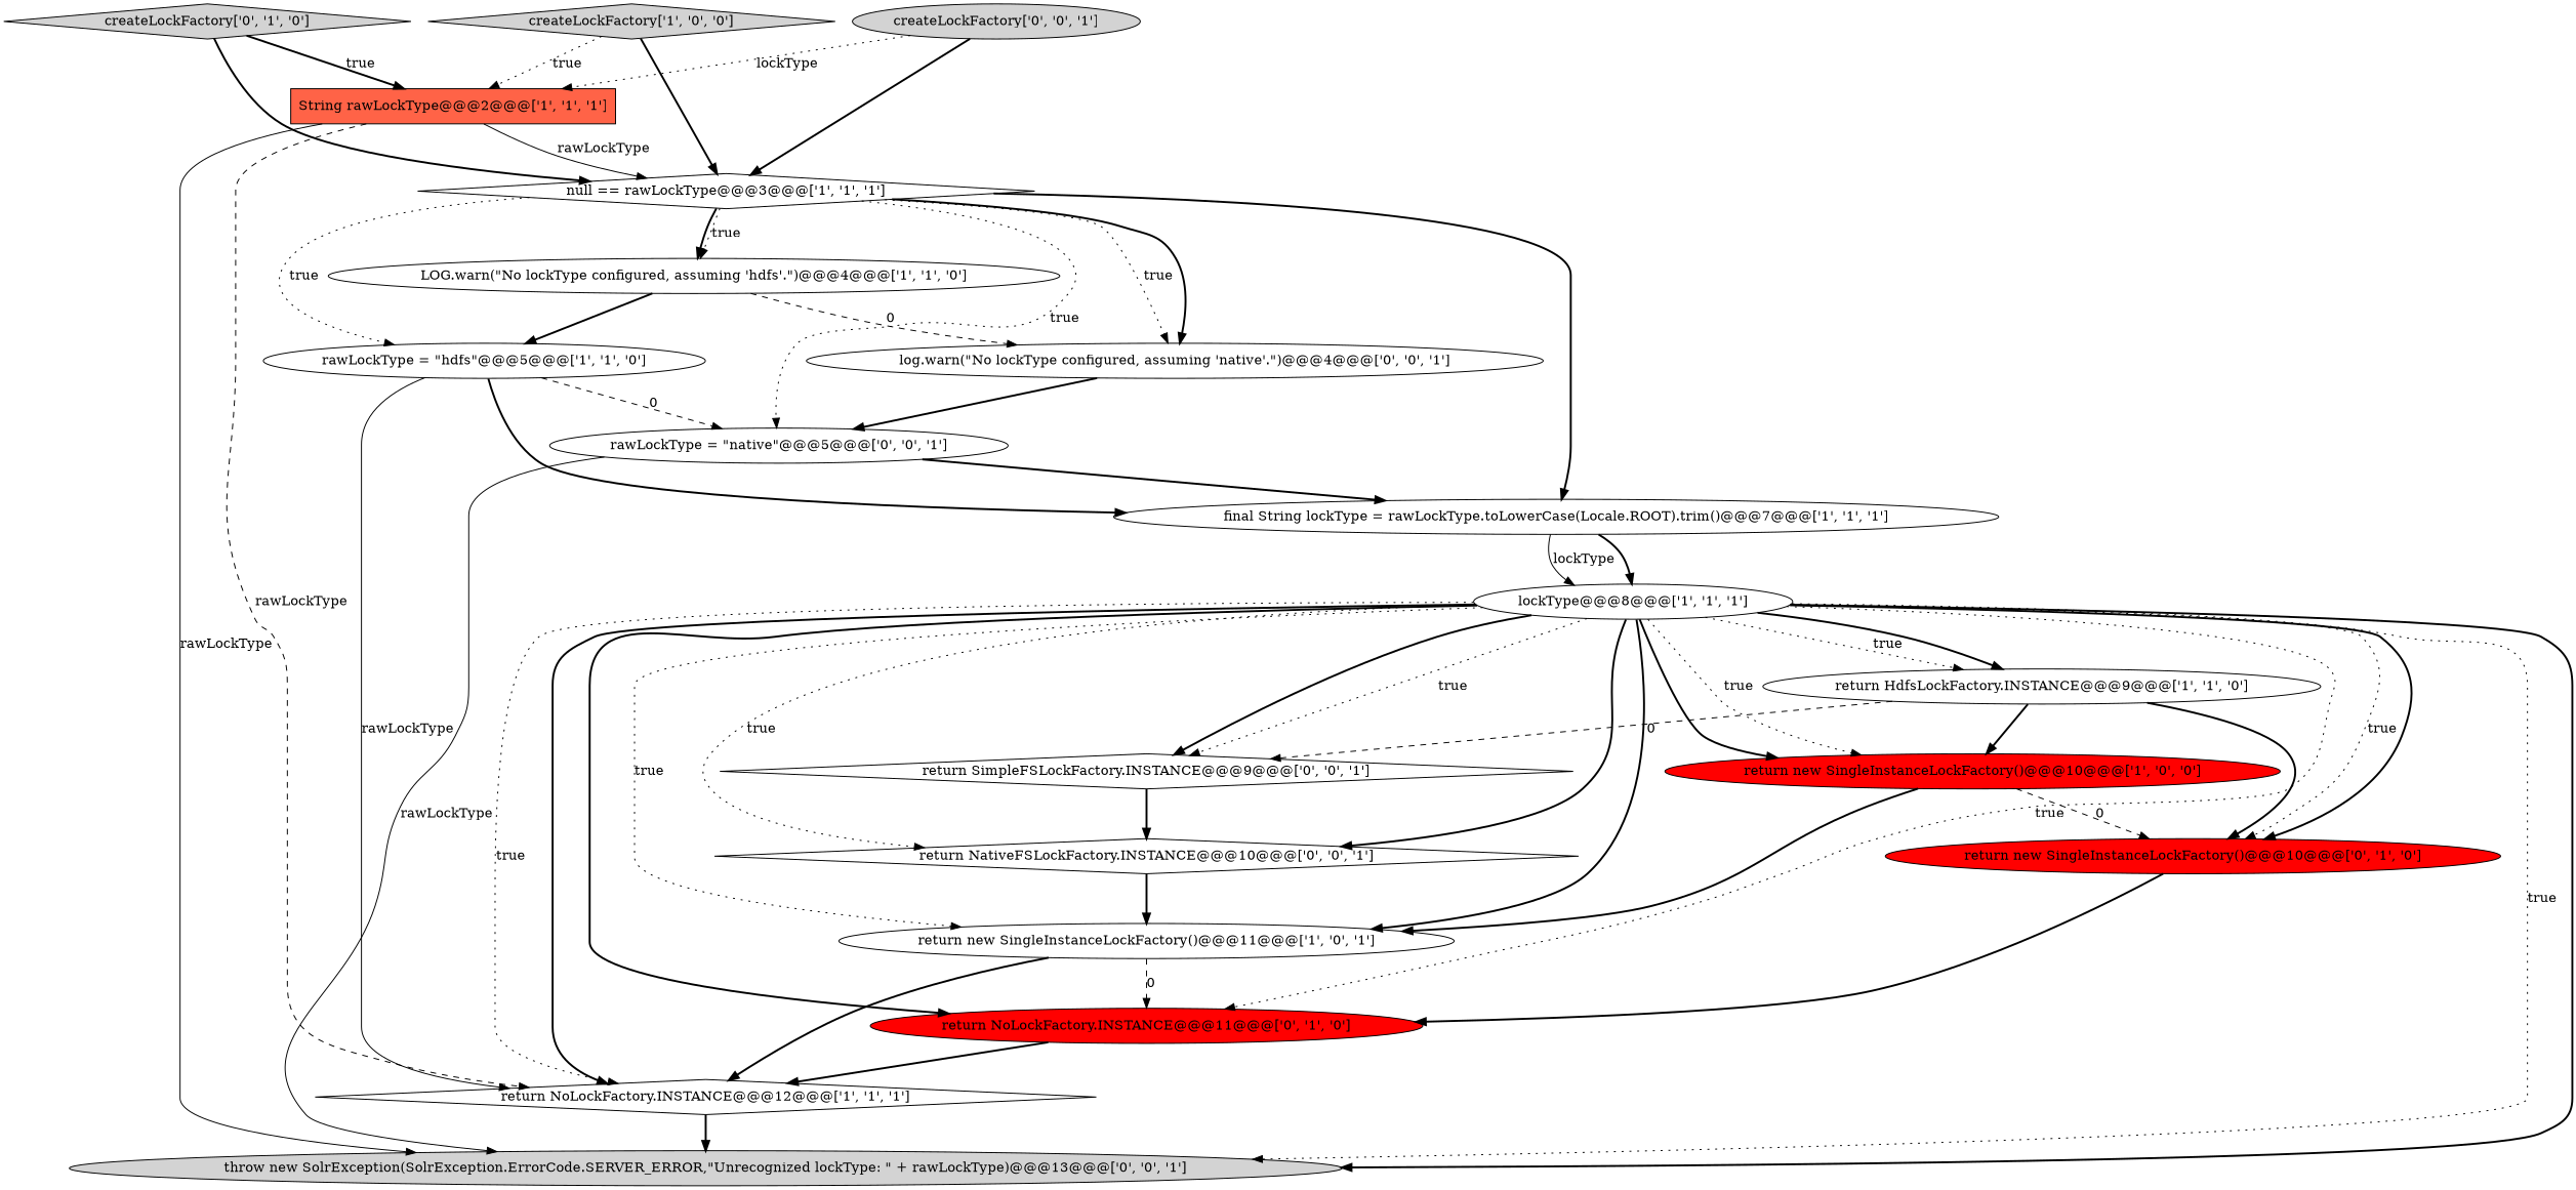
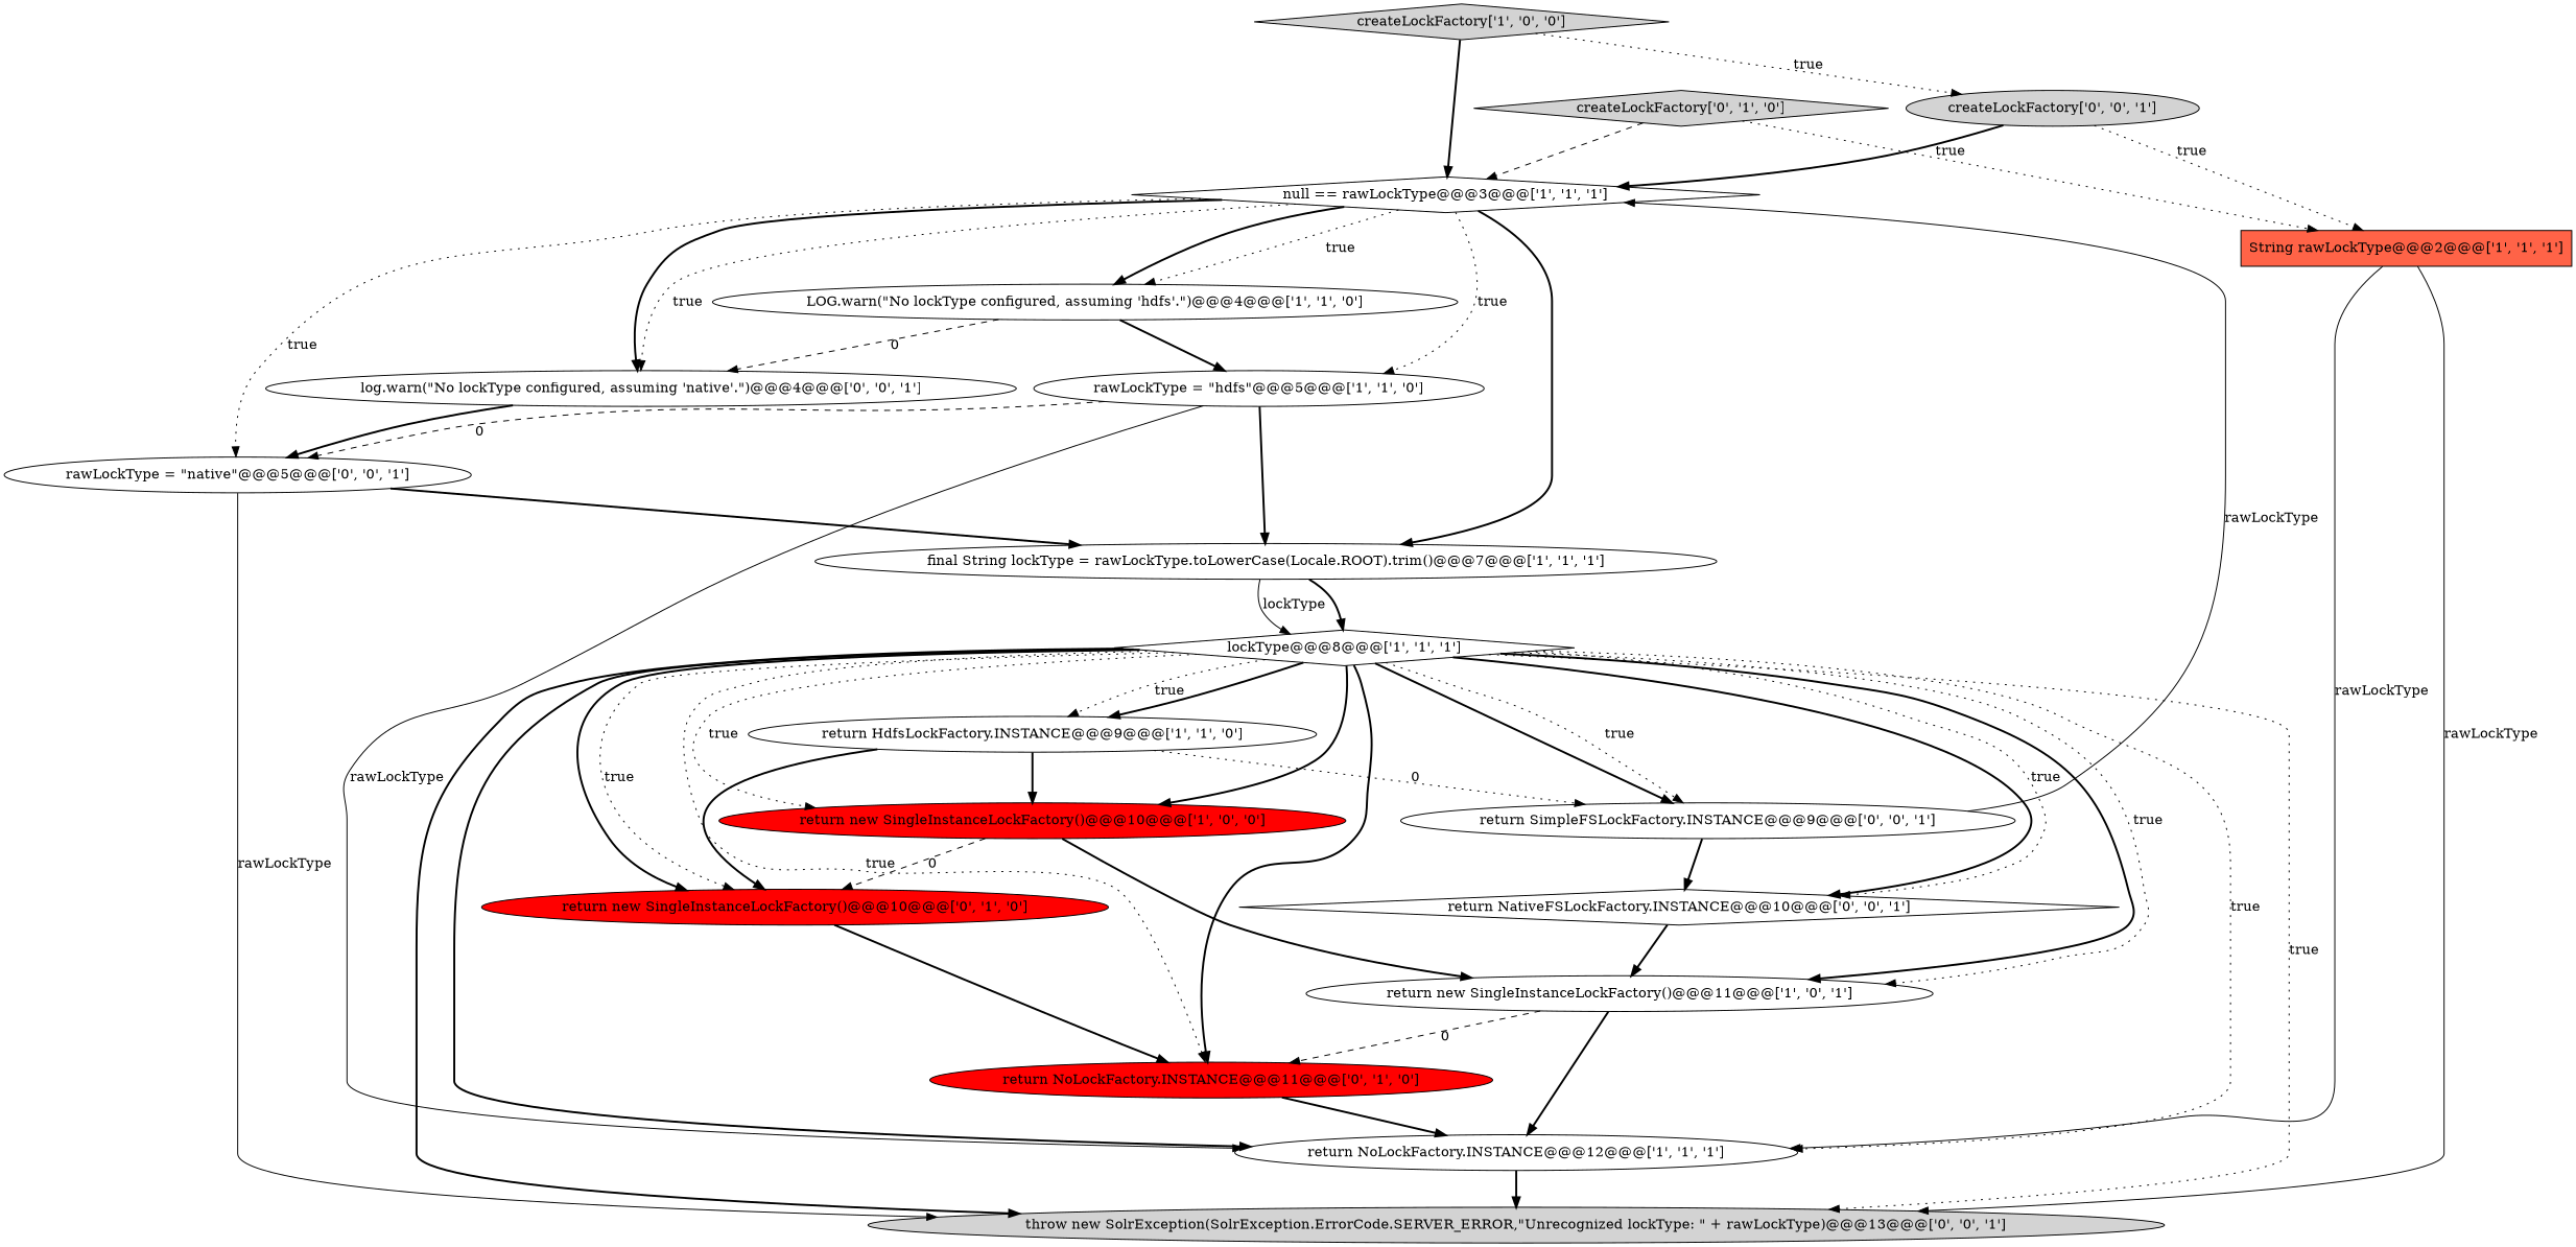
  digraph {
    node [fillcolor=white shape=ellipse style=filled]
    edge [style=bold]
    n1 [fillcolor=red label="return NoLockFactory.INSTANCE@@@11@@@['0', '1', '0']"]
-   n2 [label="return NoLockFactory.INSTANCE@@@12@@@['1', '1', '1']" shape=diamond]
+   n2 [label="return NoLockFactory.INSTANCE@@@12@@@['1', '1', '1']"]
    n3 [fillcolor=lightgray label="throw new SolrException(SolrException.ErrorCode.SERVER_ERROR,\"Unrecognized lockType: \" + rawLockType)@@@13@@@['0', '0', '1']"]
    n4 [fillcolor=lightgray label="createLockFactory['0', '1', '0']" shape=diamond]
    n5 [fillcolor=tomato label="String rawLockType@@@2@@@['1', '1', '1']" shape=box]
    n6 [label="null == rawLockType@@@3@@@['1', '1', '1']" shape=diamond]
    n7 [label="LOG.warn(\"No lockType configured, assuming 'hdfs'.\")@@@4@@@['1', '1', '0']"]
    n8 [label="rawLockType = \"hdfs\"@@@5@@@['1', '1', '0']"]
    n9 [label="log.warn(\"No lockType configured, assuming 'native'.\")@@@4@@@['0', '0', '1']"]
    n10 [label="rawLockType = \"native\"@@@5@@@['0', '0', '1']"]
    n11 [label="final String lockType = rawLockType.toLowerCase(Locale.ROOT).trim()@@@7@@@['1', '1', '1']"]
    n12 [fillcolor=red label="return new SingleInstanceLockFactory()@@@10@@@['0', '1', '0']"]
-   n13 [label="return SimpleFSLockFactory.INSTANCE@@@9@@@['0', '0', '1']" shape=diamond]
+   n13 [label="return SimpleFSLockFactory.INSTANCE@@@9@@@['0', '0', '1']"]
    n14 [label="return NativeFSLockFactory.INSTANCE@@@10@@@['0', '0', '1']" shape=diamond]
    n15 [label="return new SingleInstanceLockFactory()@@@11@@@['1', '0', '1']"]
    n16 [fillcolor=red label="return new SingleInstanceLockFactory()@@@10@@@['1', '0', '0']"]
    n17 [label="return HdfsLockFactory.INSTANCE@@@9@@@['1', '1', '0']"]
-   n18 [label="lockType@@@8@@@['1', '1', '1']"]
+   n18 [label="lockType@@@8@@@['1', '1', '1']" shape=diamond]
    n19 [fillcolor=lightgray label="createLockFactory['1', '0', '0']" shape=diamond]
    n20 [fillcolor=lightgray label="createLockFactory['0', '0', '1']"]
    n1 -> n2
    n2 -> n3
-   n4 -> n5 [label=true]
-   n4 -> n6
-   n5 -> n2 [label=rawLockType style=dashed]
+   n4 -> n5 [label=true style=dotted]
+   n4 -> n6 [style=dashed]
+   n5 -> n2 [label=rawLockType style=solid]
    n5 -> n3 [label=rawLockType style=solid]
-   n5 -> n6 [label=rawLockType style=solid]
+   n13 -> n6 [label=rawLockType style=solid]
    n6 -> n7
    n6 -> n7 [label=true style=dotted]
    n6 -> n8 [label=true style=dotted]
    n6 -> n9 [label=true style=dotted]
    n6 -> n9
    n6 -> n10 [label=true style=dotted]
    n6 -> n11
    n7 -> n8
    n7 -> n9 [label=0 style=dashed]
    n8 -> n2 [label=rawLockType style=solid]
    n8 -> n10 [label=0 style=dashed]
    n8 -> n11
    n9 -> n10
    n10 -> n3 [label=rawLockType style=solid]
    n10 -> n11
    n11 -> n18
    n11 -> n18 [label=lockType style=solid]
    n12 -> n1
    n13 -> n14
    n14 -> n15
    n15 -> n1 [label=0 style=dashed]
    n15 -> n2
    n16 -> n12 [label=0 style=dashed]
    n16 -> n15
    n17 -> n12
-   n17 -> n13 [label=0 style=dashed]
+   n17 -> n13 [label=0 style=dotted]
    n17 -> n16
    n18 -> n1
    n18 -> n1 [label=true style=dotted]
    n18 -> n2 [label=true style=dotted]
    n18 -> n2
    n18 -> n3
    n18 -> n3 [label=true style=dotted]
    n18 -> n12 [label=true style=dotted]
    n18 -> n12
    n18 -> n13
    n18 -> n13 [label=true style=dotted]
    n18 -> n14
    n18 -> n14 [label=true style=dotted]
    n18 -> n15
    n18 -> n15 [label=true style=dotted]
    n18 -> n16
    n18 -> n16 [label=true style=dotted]
    n18 -> n17 [label=true style=dotted]
    n18 -> n17
-   n19 -> n5 [label=true style=dotted]
+   n19 -> n20 [label=true style=dotted]
    n19 -> n6
-   n20 -> n5 [label=lockType style=dotted]
+   n20 -> n5 [label=true style=dotted]
    n20 -> n6
  }
